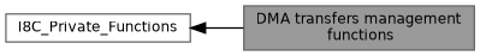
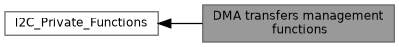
  digraph {
    rankdir=LR
    node [fontname=Helvetica fontsize=10 shape=box style=filled]
    n1 [color=gray40 fillcolor=grey60 fontcolor=black height=0.2 label="DMA transfers management\l functions" width=0.4]
-   n2 [color=grey40 fillcolor=white height=0.2 label=I8C_Private_Functions width=0.4]
+   n2 [color=grey40 fillcolor=white height=0.2 label=I2C_Private_Functions width=0.4]
    n2 -> n1 [dir=back fontname=Helvetica fontsize=10 labelfontname=Helvetica labelfontsize=10 shape=plaintext style=solid]
  }
